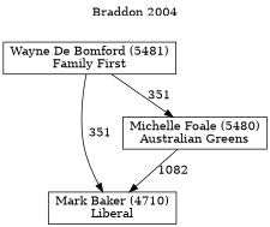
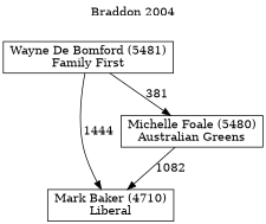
  digraph {
    label="Braddon 2004"
    labelloc=t
    mclimit=10
    node [shape=box]
    n1 [label="Mark Baker (4710)\nLiberal"]
    n2 [label="Michelle Foale (5480)\nAustralian Greens"]
    n3 [label="Wayne De Bomford (5481)\nFamily First"]
    n2 -> n1 [label=1082]
-   n3 -> n1 [label=351]
-   n3 -> n2 [label=351]
+   n3 -> n1 [label=1444]
+   n3 -> n2 [label=381]
  }
